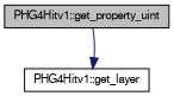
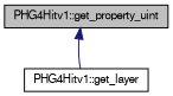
  digraph {
    rankdir=TB
    node [color=black fontname=FreeSans fontsize=10 shape=record]
    n1 [fillcolor=grey75 fontcolor=black height=0.2 label="PHG4Hitv1::get_property_uint" style=filled width=0.4]
    n2 [height=0.2 label="PHG4Hitv1::get_layer" width=0.4]
-   n2 -> n1 [color=midnightblue dir=back fontname=FreeSans fontsize=10 labelfontname=FreeSans labelfontsize=10 style=solid]
+   n1 -> n2 [color=midnightblue dir=back fontname=FreeSans fontsize=10 labelfontname=FreeSans labelfontsize=10 style=solid]
  }
